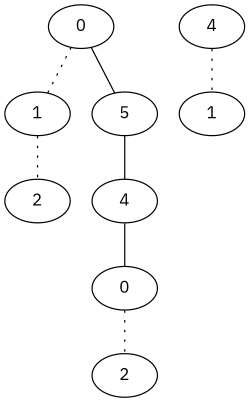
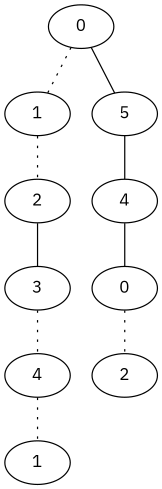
  graph {
    fontname="IBM Plex Sans"
    node [fontname="IBM Plex Sans"]
    edge [style=dotted fontname="IBM Plex Sans"]
    n1 [label=0]
    n2 [label=1]
    n3 [label=5]
    n4 [label=2]
+   n5 [label=3]
    n6 [label=4]
    n7 [label=1]
    n8 [label=4]
    n9 [label=0]
    n10 [label=2]
    n1 -- n2
    n1 -- n3 [style=""]
    n2 -- n4
    n3 -- n8 [style=""]
+   n4 -- n5 [style=""]
+   n5 -- n6
    n6 -- n7
    n8 -- n9 [style=""]
    n9 -- n10
  }
